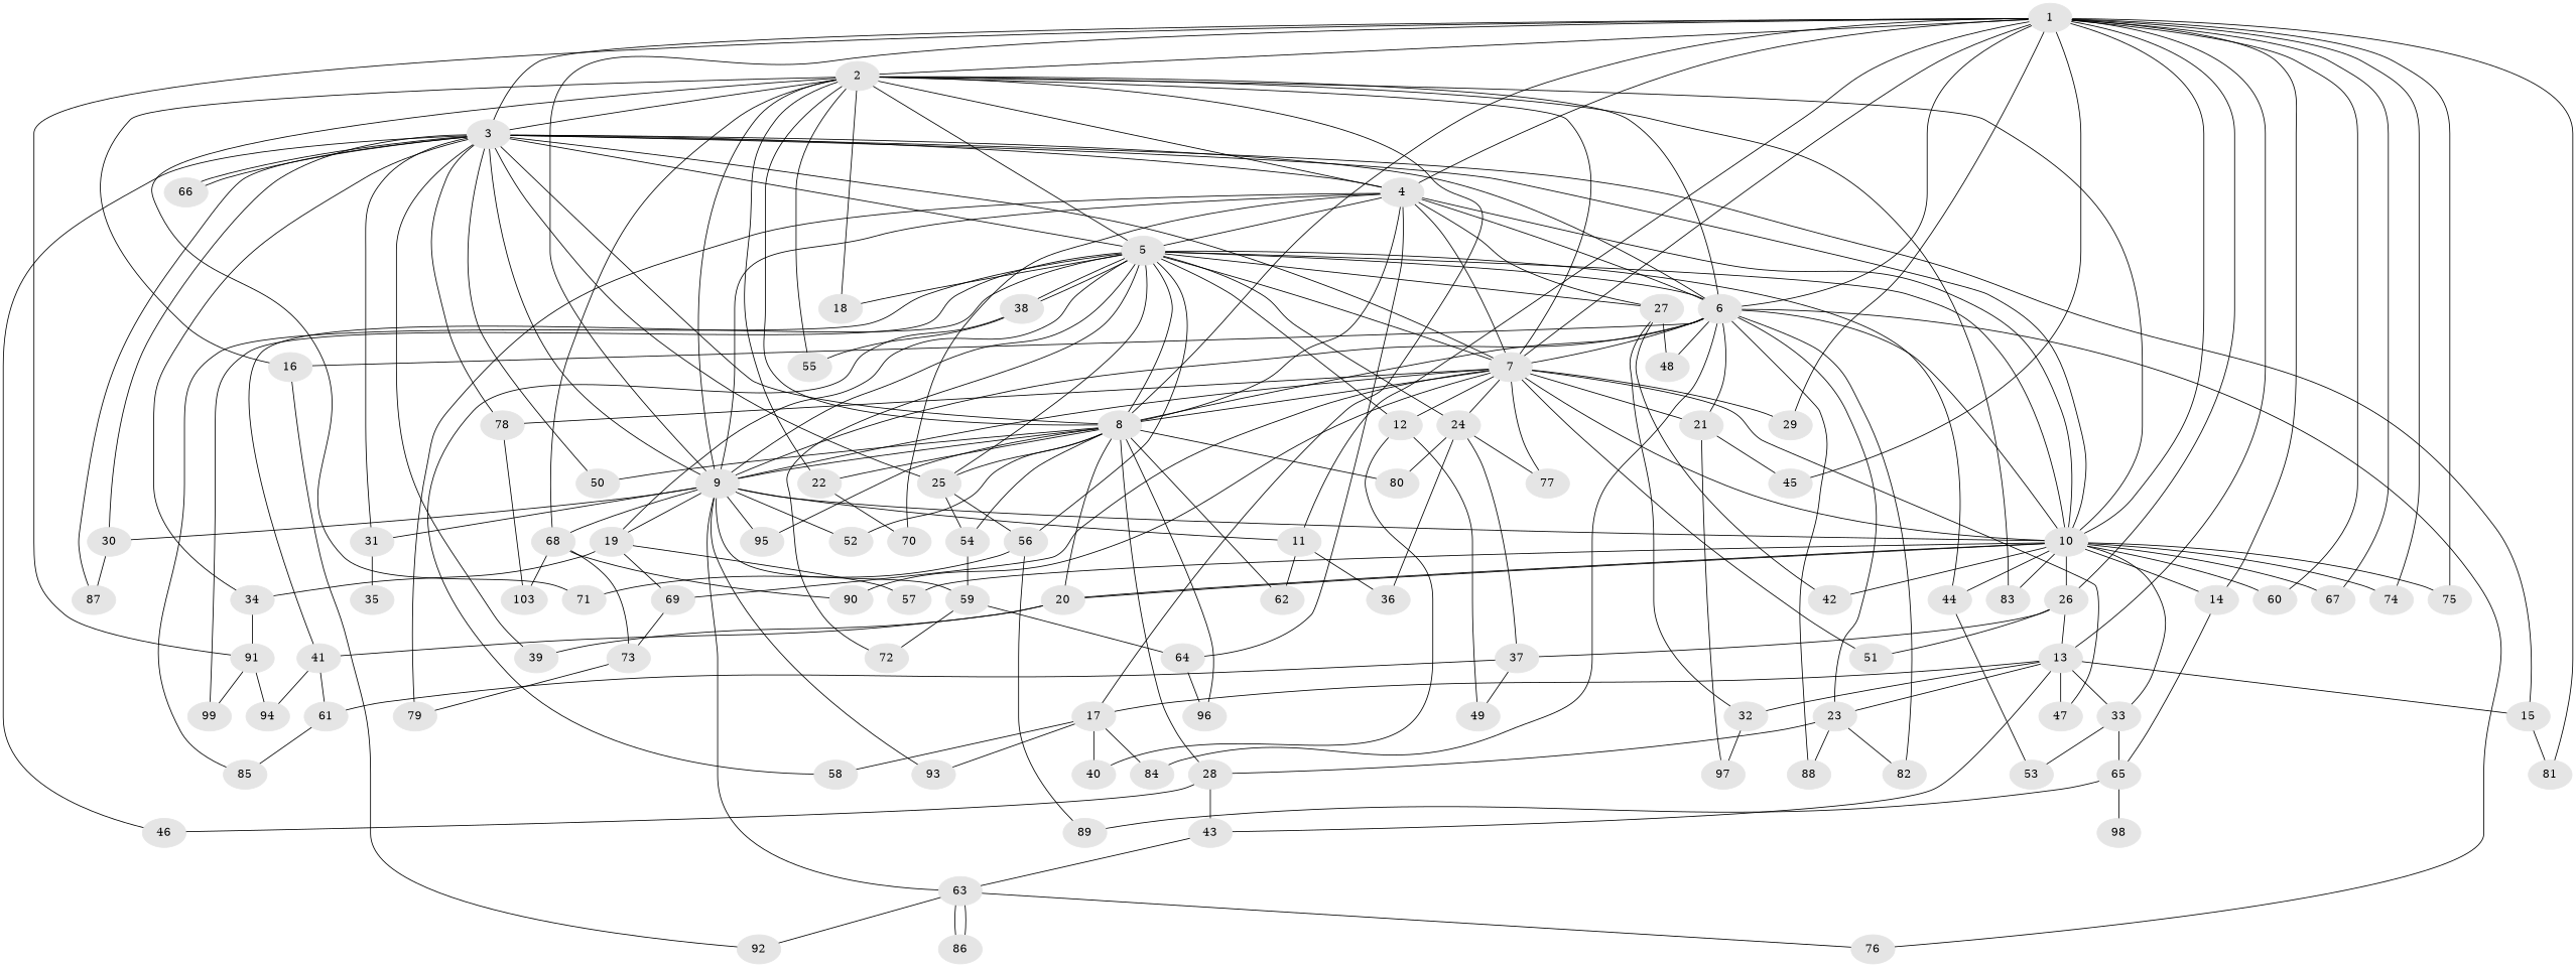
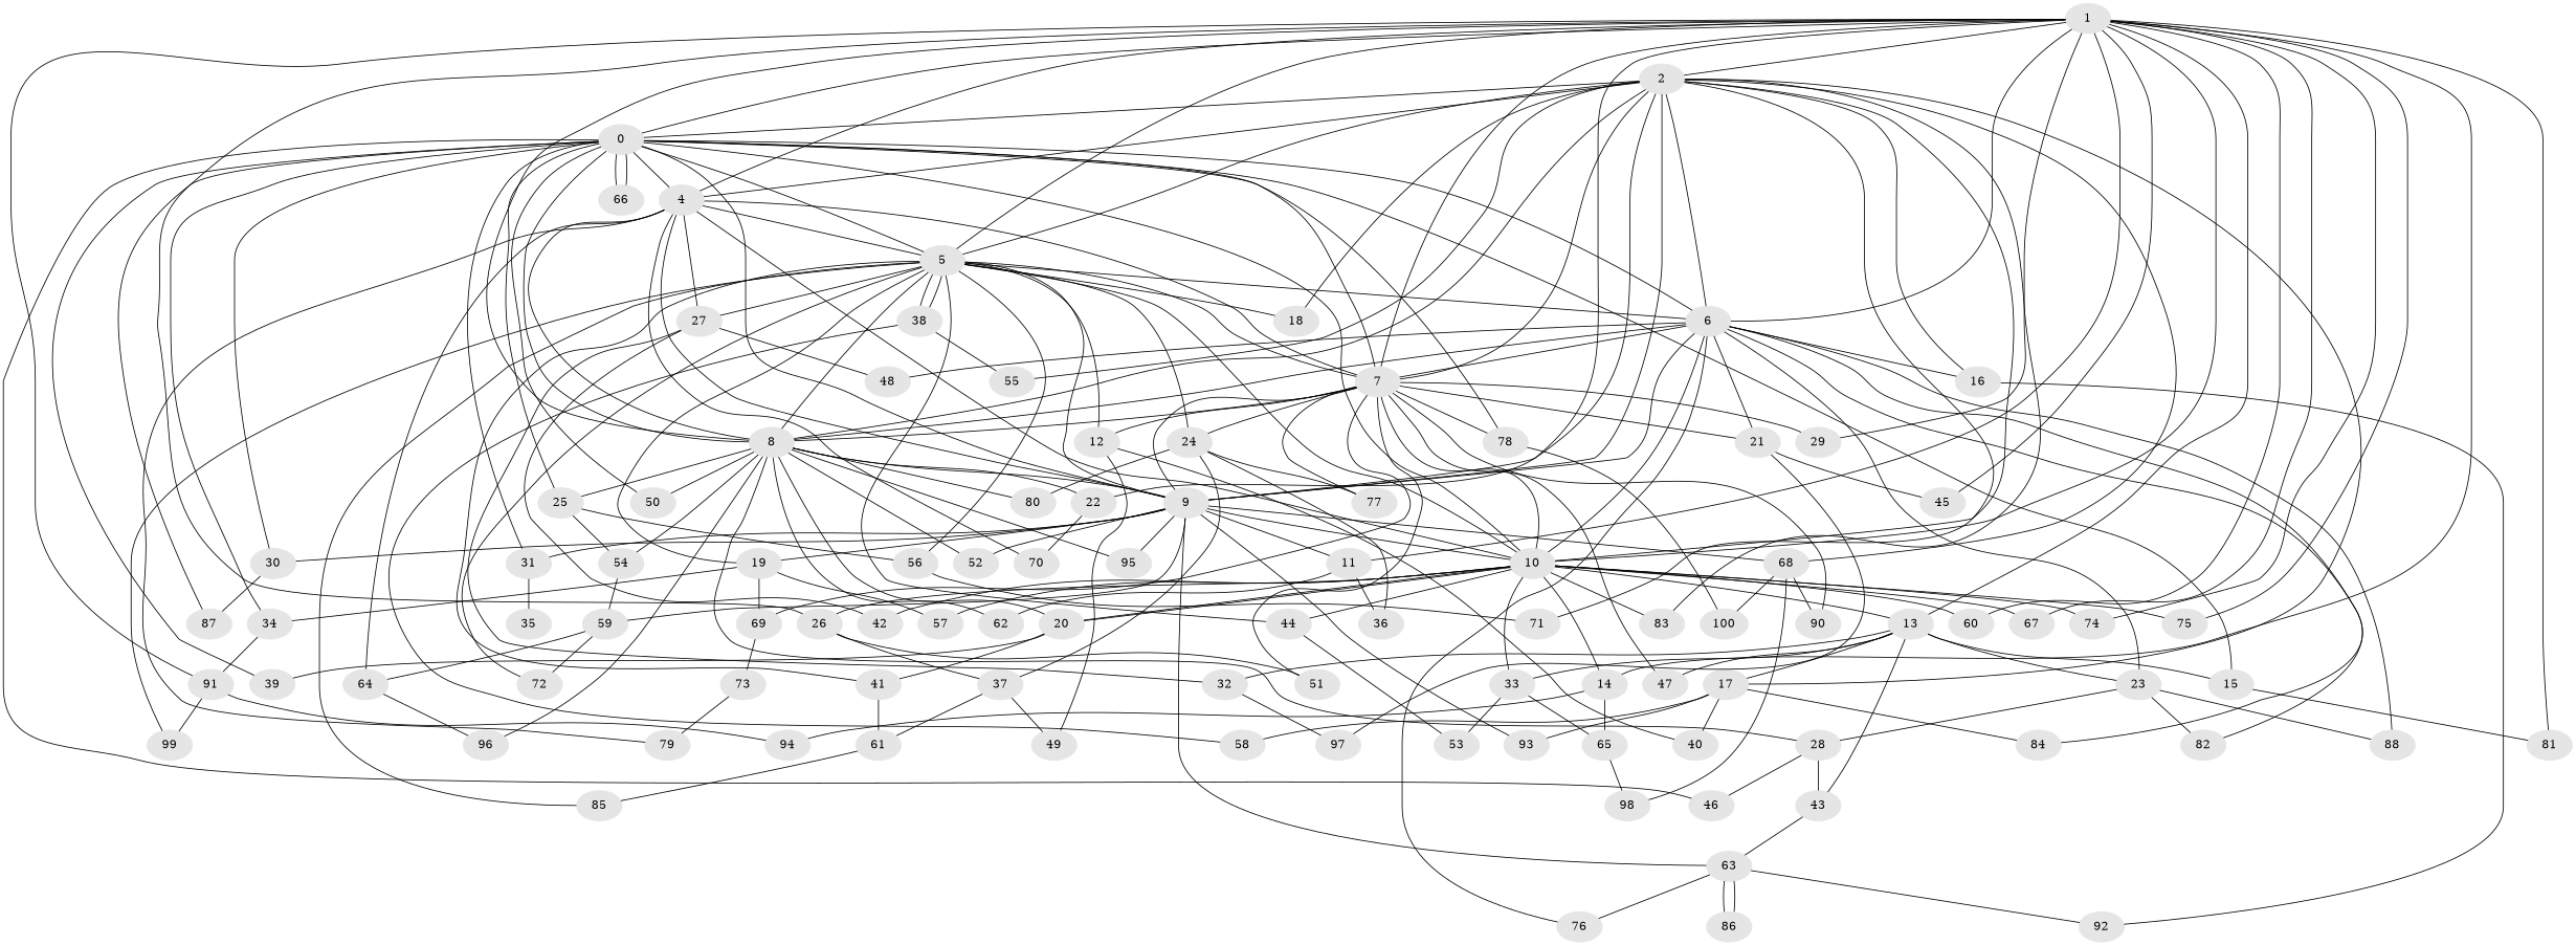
  graph {
    node [color=gray90 style=filled]
    1
    2
-   3
+   3 [label=0]
    4
    5
    6
    7
    8
    9
    10
    11
    13
    14
    26
    29
    45
    60
    67
    74
    75
    81
    91
    16
    17
    18
    22
    55
    68
    71
    83
    15
    25
    30
    31
    34
    39
    46
    50
    66
    78
    87
    27
    64
    70
    79
    12
    19
    24
    38
    41
    44
    56
    72
    85
    99
    21
    23
    48
    76
    82
    84
    88
    47
    51
    69
    77
    90
    28
    52
    54
    62
    80
    95
    96
    20
    59
    63
    93
    33
    42
    57
    36
    32
    43
    65
    94
    37
    73
    92
    40
    58
    98
-   100 [label=103]
+   100
    35
    49
    61
    53
-   89
    97
    86
    1 -- 2
    1 -- 3
    1 -- 4
-   25 -- 5
+   1 -- 5
    1 -- 6
    1 -- 7
    1 -- 8
    1 -- 9
    1 -- 10
    1 -- 11
    1 -- 13
    1 -- 14
    1 -- 26
    1 -- 29
    1 -- 45
    1 -- 60
    1 -- 67
    1 -- 74
    1 -- 75
    1 -- 81
    1 -- 91
    2 -- 3
    2 -- 4
    2 -- 5
    2 -- 6
    2 -- 7
    2 -- 8
    2 -- 9
    2 -- 10
    2 -- 16
    2 -- 17
    2 -- 18
    2 -- 22
    2 -- 55
    2 -- 68
    2 -- 71
    2 -- 83
    3 -- 4
    3 -- 5
    3 -- 6
    3 -- 7
    3 -- 8
    3 -- 9
    3 -- 10
    3 -- 15
    3 -- 25
    3 -- 30
    3 -- 31
    3 -- 34
    3 -- 39
    3 -- 46
    3 -- 50
    3 -- 66
    3 -- 66
    3 -- 78
    3 -- 87
    4 -- 5
-   4 -- 6
    4 -- 7
    4 -- 8
    4 -- 9
    4 -- 10
    4 -- 27
    4 -- 64
    4 -- 70
    4 -- 79
    5 -- 6
    5 -- 7
    5 -- 8
    5 -- 9
    5 -- 10
    5 -- 18
    5 -- 27
    5 -- 12
    5 -- 19
    5 -- 24
    5 -- 38
    5 -- 38
    5 -- 41
    5 -- 44
    5 -- 56
    5 -- 72
    5 -- 85
    5 -- 99
    6 -- 7
    6 -- 8
    6 -- 9
    6 -- 10
    6 -- 16
    6 -- 21
    6 -- 23
    6 -- 48
    6 -- 76
    6 -- 82
    6 -- 84
    6 -- 88
    7 -- 8
    7 -- 9
    7 -- 10
    7 -- 29
    7 -- 78
    7 -- 12
    7 -- 24
    7 -- 21
    7 -- 47
    7 -- 51
    7 -- 69
    7 -- 77
    7 -- 90
    8 -- 9
    8 -- 22
    8 -- 25
    8 -- 50
    8 -- 28
    8 -- 52
    8 -- 54
    8 -- 62
    8 -- 80
    8 -- 95
    8 -- 96
    8 -- 20
    9 -- 10
    9 -- 11
    9 -- 68
    9 -- 30
    9 -- 31
    9 -- 19
    9 -- 52
    9 -- 95
    9 -- 59
    9 -- 63
    9 -- 93
-   26 -- 13
+   10 -- 13
    10 -- 14
    10 -- 26
    10 -- 60
    10 -- 67
    10 -- 74
    10 -- 75
    10 -- 83
    10 -- 44
    10 -- 20
    10 -- 20
    10 -- 33
    10 -- 42
    10 -- 57
    11 -- 62
    11 -- 36
    13 -- 17
    13 -- 15
    13 -- 23
    13 -- 47
    13 -- 33
    13 -- 32
    13 -- 43
    14 -- 65
-   41 -- 94
+   14 -- 94
    26 -- 51
    26 -- 37
    91 -- 99
    91 -- 94
    16 -- 92
    17 -- 84
    17 -- 93
    17 -- 40
    17 -- 58
    22 -- 70
    68 -- 90
-   68 -- 73
+   68 -- 98
    68 -- 100
    15 -- 81
    25 -- 56
    25 -- 54
    30 -- 87
    31 -- 35
    34 -- 91
    78 -- 100
    27 -- 48
    27 -- 42
    27 -- 32
    64 -- 96
    12 -- 40
    12 -- 49
    19 -- 34
    19 -- 69
    19 -- 57
    24 -- 77
    24 -- 80
    24 -- 36
    24 -- 37
    38 -- 55
    38 -- 58
    41 -- 61
    44 -- 53
    56 -- 71
-   56 -- 89
    21 -- 45
    21 -- 97
    23 -- 82
    23 -- 88
    23 -- 28
    69 -- 73
    28 -- 46
    28 -- 43
    54 -- 59
    20 -- 39
    20 -- 41
    59 -- 64
    59 -- 72
    63 -- 76
    63 -- 92
    63 -- 86
    63 -- 86
    33 -- 65
    33 -- 53
    32 -- 97
    43 -- 63
    65 -- 98
-   65 -- 89
    37 -- 49
    37 -- 61
    73 -- 79
    61 -- 85
  }
